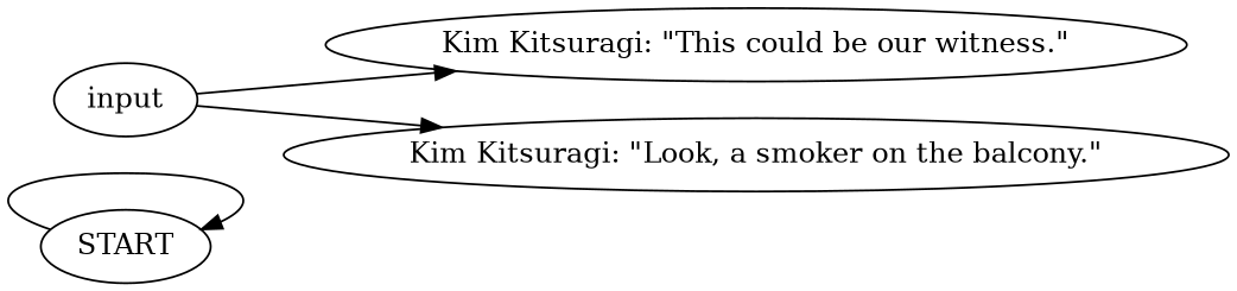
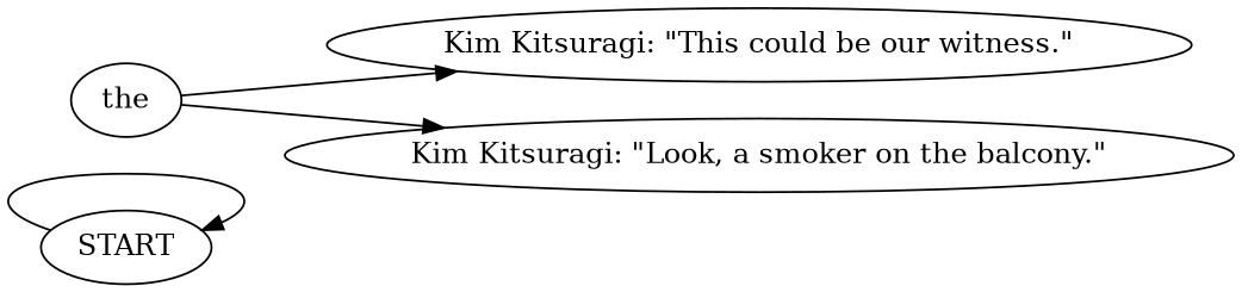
  digraph {
    rankdir=LR
    n1 [label=START]
-   n2 [label=input]
+   n2 [label=the]
    n3 [label="Kim Kitsuragi: \"This could be our witness.\""]
    n4 [label="Kim Kitsuragi: \"Look, a smoker on the balcony.\""]
    n1 -> n1
    n2 -> n3
    n2 -> n4
  }
